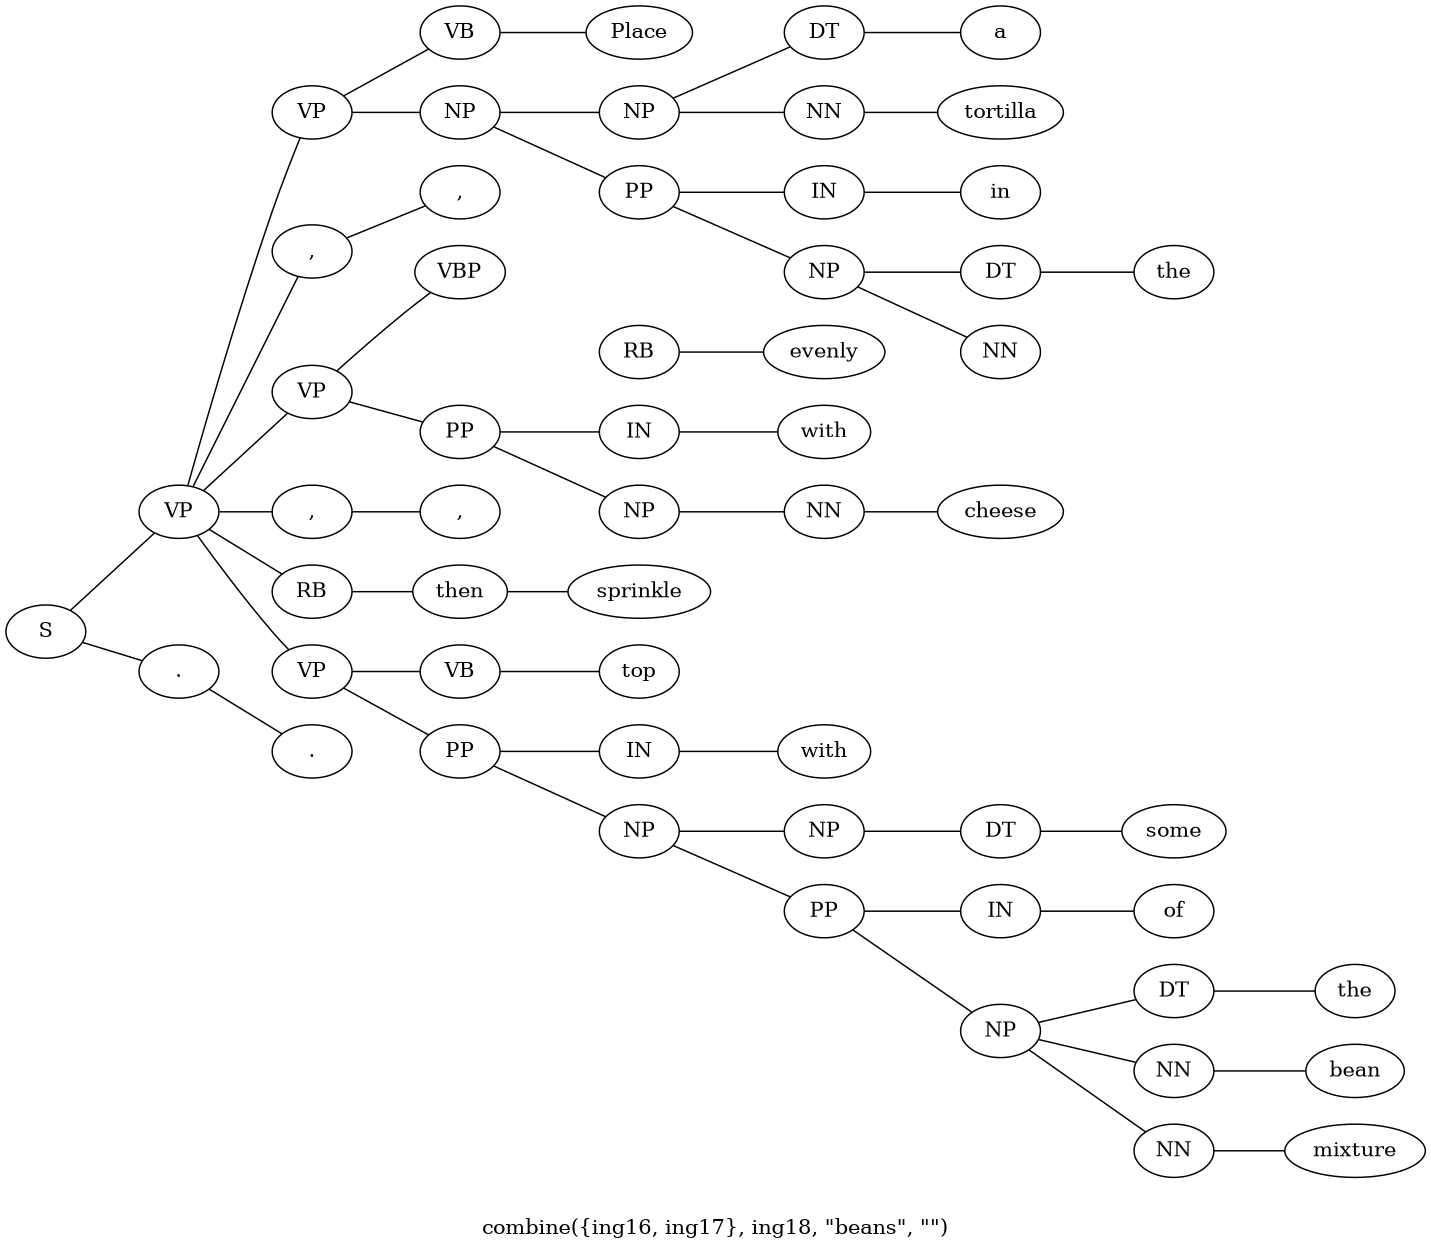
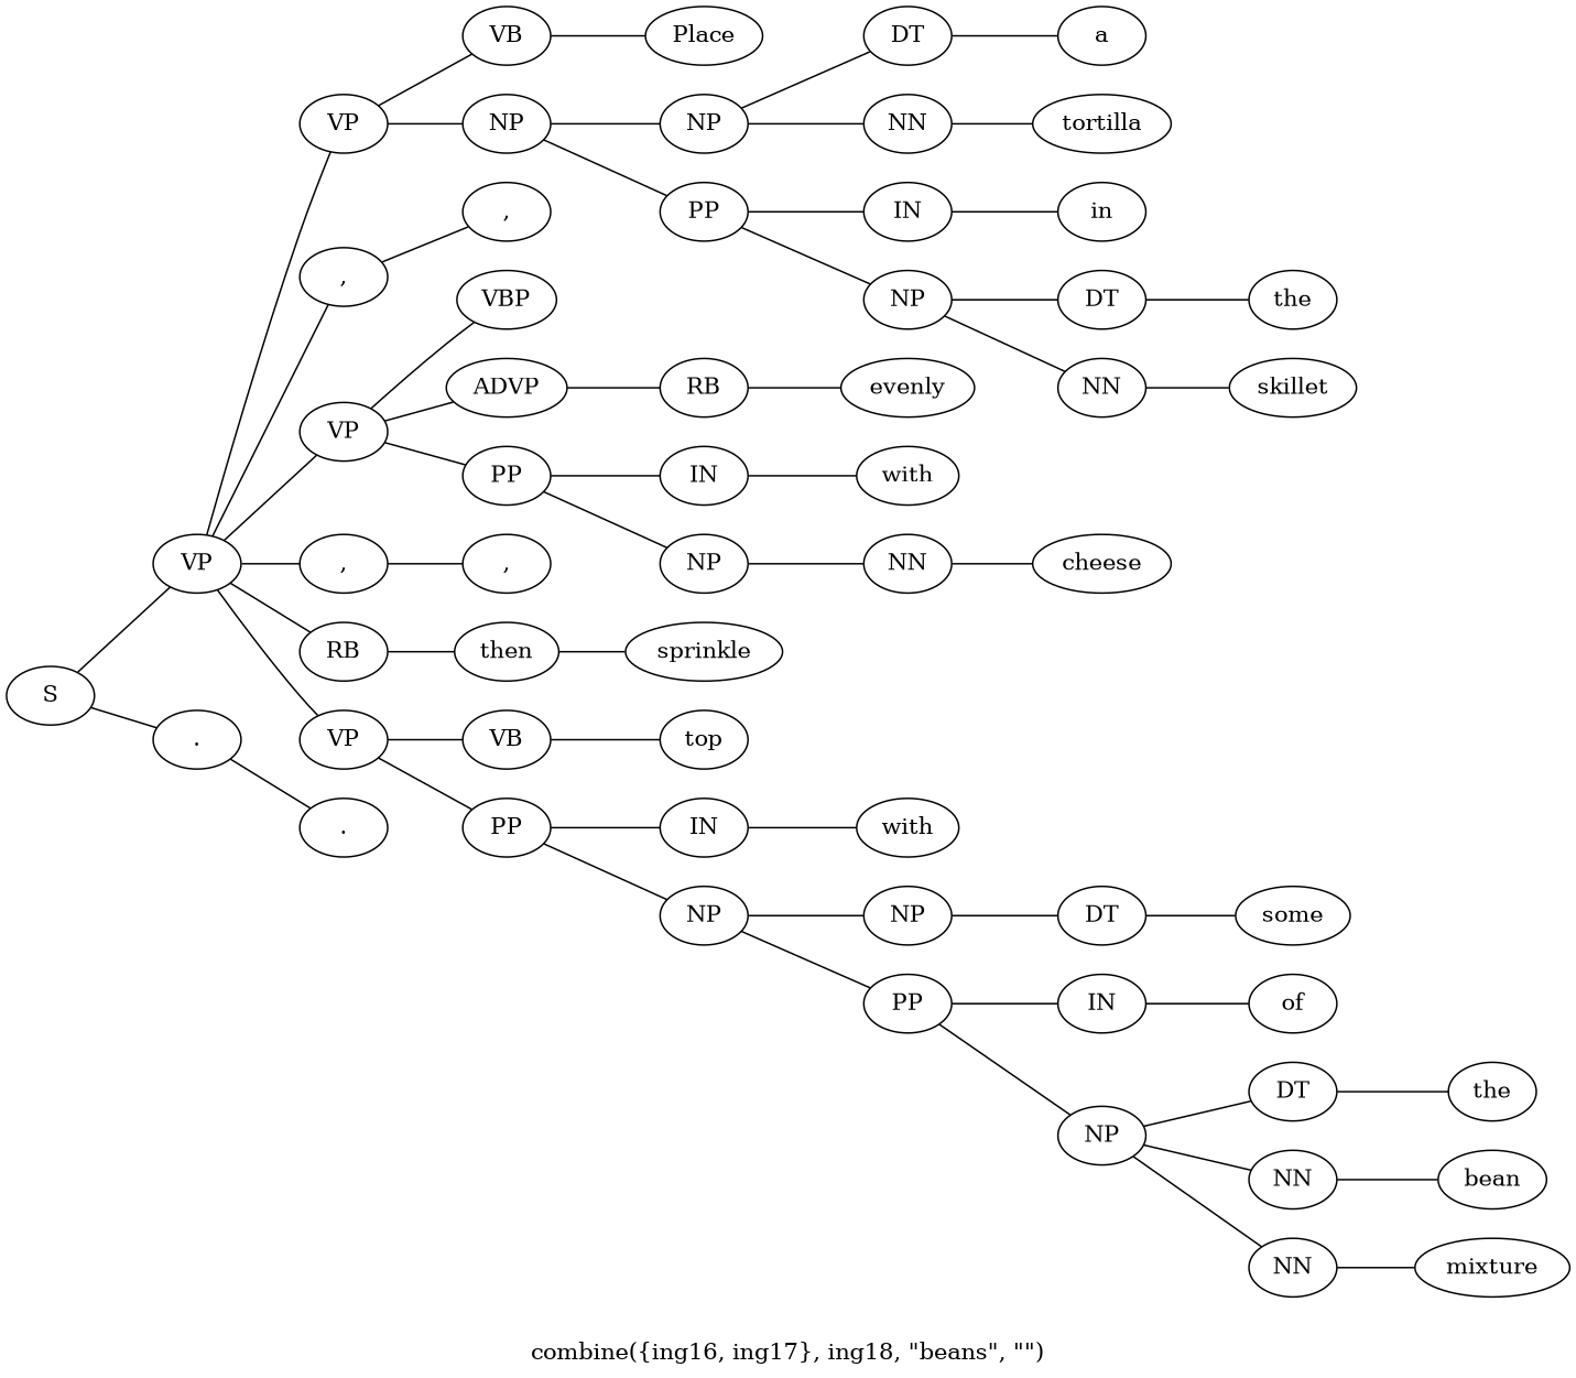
  graph {
    label="combine({ing16, ing17}, ing18, \"beans\", \"\")"
    rankdir=LR
    n1 [label=S]
    n2 [label=VP]
    n3 [label="."]
    n4 [label=VP]
    n5 [label=","]
    n6 [label=VP]
    n7 [label=","]
    n8 [label=RB]
    n9 [label=VP]
    n10 [label="."]
    n11 [label=VB]
    n12 [label=NP]
    n13 [label=","]
    n14 [label=VBP]
+   n15 [label=ADVP]
    n16 [label=PP]
    n17 [label=","]
    n18 [label=then]
    n19 [label=VB]
    n20 [label=PP]
    n21 [label=Place]
    n22 [label=NP]
    n23 [label=PP]
    n24 [label=DT]
    n25 [label=NN]
    n26 [label=IN]
    n27 [label=NP]
    n28 [label=a]
    n29 [label=tortilla]
    n30 [label=in]
    n31 [label=DT]
    n32 [label=NN]
    n33 [label=the]
+   n34 [label=skillet]
    n35 [label=RB]
    n36 [label=IN]
    n37 [label=NP]
    n38 [label=sprinkle]
    n39 [label=evenly]
    n40 [label=with]
    n41 [label=NN]
    n42 [label=cheese]
    n43 [label=top]
    n44 [label=IN]
    n45 [label=NP]
    n46 [label=with]
    n47 [label=NP]
    n48 [label=PP]
    n49 [label=DT]
    n50 [label=IN]
    n51 [label=NP]
    n52 [label=some]
    n53 [label=of]
    n54 [label=DT]
    n55 [label=NN]
    n56 [label=NN]
    n57 [label=the]
    n58 [label=bean]
    n59 [label=mixture]
    n1 -- n2
    n1 -- n3
    n2 -- n4
    n2 -- n5
    n2 -- n6
    n2 -- n7
    n2 -- n8
    n2 -- n9
    n3 -- n10
    n4 -- n11
    n4 -- n12
    n5 -- n13
    n6 -- n14
+   n6 -- n15
    n6 -- n16
    n7 -- n17
    n8 -- n18
    n9 -- n19
    n9 -- n20
    n11 -- n21
    n12 -- n22
    n12 -- n23
+   n15 -- n35
    n16 -- n36
    n16 -- n37
    n18 -- n38
    n19 -- n43
    n20 -- n44
    n20 -- n45
    n22 -- n24
    n22 -- n25
    n23 -- n26
    n23 -- n27
    n24 -- n28
    n25 -- n29
    n26 -- n30
    n27 -- n31
    n27 -- n32
    n31 -- n33
+   n32 -- n34
    n35 -- n39
    n36 -- n40
    n37 -- n41
    n41 -- n42
    n44 -- n46
    n45 -- n47
    n45 -- n48
    n47 -- n49
    n48 -- n50
    n48 -- n51
    n49 -- n52
    n50 -- n53
    n51 -- n54
    n51 -- n55
    n51 -- n56
    n54 -- n57
    n55 -- n58
    n56 -- n59
  }
